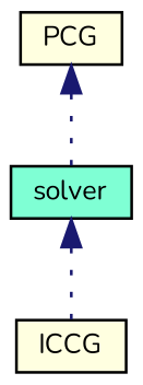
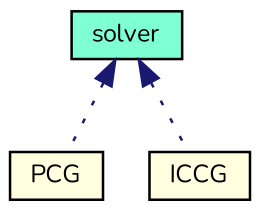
  digraph {
    fontname=Nunito
    node [color=black fillcolor=lightyellow fontname=Nunito fontsize=10 shape=record style=filled]
    edge [color=midnightblue dir=back fontname=Nunito fontsize=10 labelfontname=Helvetica labelfontsize=10 style=dotted]
    n1 [fontcolor=black height=0.2 label=PCG width=0.4]
    n2 [height=0.2 label=ICCG width=0.4]
    n3 [fillcolor=aquamarine height=0.2 label=solver width=0.4]
-   n1 -> n3
+   n3 -> n1
    n3 -> n2
  }
